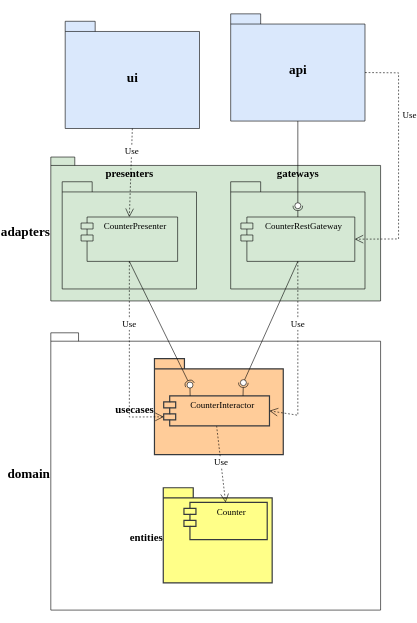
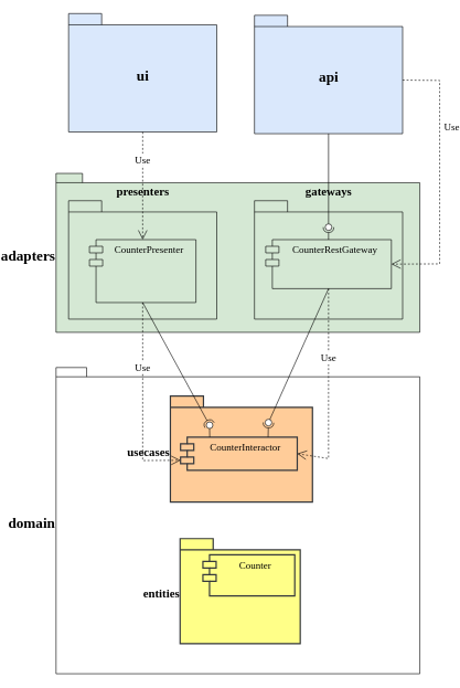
  <mxCell id="0" />
  <mxCell id="1" parent="0" />
  <mxCell id="2" value="" style="group;strokeColor=none;" parent="1" vertex="1" connectable="0"><mxGeometry x="20" y="554.54" width="550" height="462.46" as="geometry" /></mxCell>
  <mxCell id="3" value="&lt;font style=&quot;font-size: 22px&quot;&gt;domain&lt;/font&gt;" style="shape=folder;fontStyle=1;spacingTop=10;tabWidth=40;tabHeight=14;tabPosition=left;html=1;fontSize=15;labelPosition=left;verticalLabelPosition=middle;align=right;verticalAlign=middle;fontFamily=Verdana;" parent="2" vertex="1"><mxGeometry width="550" height="462.46" as="geometry" /></mxCell>
  <mxCell id="4" value="" style="group;fontSize=13;labelPosition=left;verticalLabelPosition=middle;align=right;verticalAlign=middle;fillColor=none;strokeColor=none;strokeWidth=2;" parent="2" vertex="1" connectable="0"><mxGeometry x="133.77" y="246.71" width="285.443" height="182.06" as="geometry" /></mxCell>
  <mxCell id="5" value="&lt;font style=&quot;font-size: 18px&quot;&gt;entities&lt;/font&gt;" style="shape=folder;fontStyle=1;spacingTop=10;tabWidth=50;tabHeight=17;tabPosition=left;html=1;rounded=0;shadow=0;comic=0;labelBackgroundColor=none;strokeWidth=2;fontFamily=Verdana;fontSize=10;align=right;labelPosition=left;verticalLabelPosition=middle;verticalAlign=middle;fillColor=#ffff88;strokeColor=#36393d;" parent="4" vertex="1"><mxGeometry x="53.796" y="11.67" width="181.623" height="158.72" as="geometry" /></mxCell>
  <mxCell id="6" value="Counter" style="shape=module;align=left;spacingLeft=20;align=center;verticalAlign=top;fontFamily=Verdana;fontSize=15;fillColor=#ffff88;strokeColor=#36393d;strokeWidth=2;" parent="4" vertex="1"><mxGeometry x="88.297" y="36.093" width="138.853" height="62.025" as="geometry" /></mxCell>
  <mxCell id="7" value="&lt;font style=&quot;font-size: 18px&quot;&gt;usecases&lt;/font&gt;" style="shape=folder;fontStyle=1;spacingTop=10;tabWidth=50;tabHeight=17;tabPosition=left;html=1;rounded=0;shadow=0;comic=0;labelBackgroundColor=none;strokeWidth=2;fontFamily=Verdana;fontSize=12;align=right;labelPosition=left;verticalLabelPosition=middle;verticalAlign=middle;fillColor=#ffcc99;strokeColor=#36393d;" parent="2" vertex="1"><mxGeometry x="172.885" y="43.124" width="214.811" height="159.996" as="geometry" /></mxCell>
- <mxCell id="8" value="Use" style="endArrow=open;endSize=12;dashed=1;html=1;fontFamily=Verdana;fontSize=15;exitX=0.5;exitY=1;exitDx=0;exitDy=0;entryX=0.5;entryY=0;entryDx=0;entryDy=0;" parent="2" source="9" target="6" edge="1"><mxGeometry x="-0.044" width="160" relative="1" as="geometry"><mxPoint x="214.724" y="147.844" as="sourcePoint" /><mxPoint x="357.735" y="147.407" as="targetPoint" /><mxPoint as="offset" /></mxGeometry></mxCell>
  <mxCell id="9" value="CounterInteractor" style="shape=module;align=left;spacingLeft=20;align=center;verticalAlign=top;fontFamily=Verdana;fontSize=15;fillColor=#ffcc99;strokeColor=#36393d;strokeWidth=2;" parent="2" vertex="1"><mxGeometry x="188.285" y="105.12" width="176.415" height="50" as="geometry" /></mxCell>
  <mxCell id="10" value="" style="rounded=0;orthogonalLoop=1;jettySize=auto;html=1;endArrow=halfCircle;endFill=0;entryX=0.5;entryY=0.5;entryDx=0;entryDy=0;endSize=6;strokeWidth=1;fontFamily=Verdana;fontSize=15;exitX=0.75;exitY=0;exitDx=0;exitDy=0;" parent="2" source="9" target="11" edge="1"><mxGeometry relative="1" as="geometry"><mxPoint x="254.7" y="339.598" as="sourcePoint" /></mxGeometry></mxCell>
  <mxCell id="11" value="" style="ellipse;whiteSpace=wrap;html=1;fontFamily=Helvetica;fontSize=12;fontColor=#000000;align=center;strokeColor=#000000;fillColor=#ffffff;points=[];aspect=fixed;resizable=0;" parent="2" vertex="1"><mxGeometry x="316.143" y="78.155" width="10" height="10" as="geometry" /></mxCell>
  <mxCell id="12" value="" style="rounded=0;orthogonalLoop=1;jettySize=auto;html=1;endArrow=none;endFill=0;fontFamily=Verdana;fontSize=12;exitX=0.25;exitY=0;exitDx=0;exitDy=0;" parent="2" source="9" target="13" edge="1"><mxGeometry relative="1" as="geometry"><mxPoint x="229.604" y="105.12" as="sourcePoint" /></mxGeometry></mxCell>
  <mxCell id="13" value="" style="ellipse;whiteSpace=wrap;html=1;fontFamily=Helvetica;fontSize=12;fontColor=#000000;align=center;strokeColor=#000000;fillColor=#ffffff;points=[];aspect=fixed;resizable=0;" parent="2" vertex="1"><mxGeometry x="227.142" y="82.16" width="10" height="10" as="geometry" /></mxCell>
  <mxCell id="14" value="&lt;font style=&quot;font-size: 22px&quot;&gt;adapters&lt;/font&gt;" style="shape=folder;fontStyle=1;spacingTop=10;tabWidth=40;tabHeight=14;tabPosition=left;html=1;fontSize=15;labelPosition=left;verticalLabelPosition=middle;align=right;verticalAlign=middle;fontFamily=Verdana;fillColor=#d5e8d4;strokeColor=#000000;" parent="1" vertex="1"><mxGeometry x="20" y="261.41" width="550" height="240" as="geometry" /></mxCell>
  <mxCell id="15" value="&lt;font style=&quot;font-size: 18px&quot;&gt;presenters&lt;/font&gt;" style="shape=folder;fontStyle=1;spacingTop=10;tabWidth=50;tabHeight=17;tabPosition=left;html=1;rounded=0;shadow=0;comic=0;labelBackgroundColor=none;strokeWidth=1;fontFamily=Verdana;fontSize=10;align=center;labelPosition=center;verticalLabelPosition=top;verticalAlign=bottom;fillColor=#d5e8d4;strokeColor=#000000;" parent="1" vertex="1"><mxGeometry x="39" y="302.59" width="224" height="178.82" as="geometry" /></mxCell>
  <mxCell id="16" value="" style="group;fillColor=#d5e8d4;strokeColor=none;" parent="1" vertex="1" connectable="0"><mxGeometry x="320" y="302.59" width="224" height="178.82" as="geometry" /></mxCell>
  <mxCell id="17" value="&lt;font style=&quot;font-size: 18px&quot;&gt;gateways&lt;/font&gt;" style="shape=folder;fontStyle=1;spacingTop=10;tabWidth=50;tabHeight=17;tabPosition=left;html=1;rounded=0;shadow=0;comic=0;labelBackgroundColor=none;strokeWidth=1;fontFamily=Verdana;fontSize=10;align=center;labelPosition=center;verticalLabelPosition=top;verticalAlign=bottom;fillColor=#d5e8d4;strokeColor=#000000;" parent="16" vertex="1"><mxGeometry width="224.0" height="178.82" as="geometry" /></mxCell>
  <mxCell id="18" value="CounterRestGateway" style="shape=module;align=left;spacingLeft=20;align=center;verticalAlign=top;fontFamily=Verdana;fontSize=15;fillColor=#d5e8d4;strokeColor=#000000;" parent="16" vertex="1"><mxGeometry x="17" y="58.82" width="190" height="74" as="geometry" /></mxCell>
  <mxCell id="19" value="" style="ellipse;whiteSpace=wrap;html=1;fontFamily=Helvetica;fontSize=12;fontColor=#000000;align=center;strokeColor=#000000;fillColor=#ffffff;points=[];aspect=fixed;resizable=0;" parent="16" vertex="1"><mxGeometry x="107" y="35" width="10" height="10" as="geometry" /></mxCell>
  <mxCell id="20" value="" style="rounded=0;orthogonalLoop=1;jettySize=auto;html=1;endArrow=halfCircle;endFill=0;entryX=0.5;entryY=0.5;entryDx=0;entryDy=0;endSize=6;strokeWidth=1;fontFamily=Verdana;fontSize=15;exitX=0.5;exitY=0;exitDx=0;exitDy=0;" parent="16" source="18" target="19" edge="1"><mxGeometry relative="1" as="geometry"><mxPoint x="340" y="-25" as="sourcePoint" /></mxGeometry></mxCell>
- <mxCell id="21" value="CounterPresenter" style="shape=module;align=left;spacingLeft=20;align=center;verticalAlign=top;fontFamily=Verdana;fontSize=15;fillColor=#d5e8d4;strokeColor=#000000;" parent="1" vertex="1"><mxGeometry x="70.5" y="361.41" width="161" height="74" as="geometry" /></mxCell>
- <mxCell id="22" value="&lt;font style=&quot;font-size: 22px&quot;&gt;ui&lt;/font&gt;" style="shape=folder;fontStyle=1;spacingTop=10;tabWidth=50;tabHeight=17;tabPosition=left;html=1;rounded=0;shadow=0;comic=0;labelBackgroundColor=none;strokeWidth=1;fontFamily=Verdana;fontSize=18;align=center;labelPosition=center;verticalLabelPosition=middle;verticalAlign=middle;fillColor=#dae8fc;strokeColor=#000000;" parent="1" vertex="1"><mxGeometry x="44" y="35" width="224" height="178.82" as="geometry" /></mxCell>
+ <mxCell id="21" value="CounterPresenter" style="shape=module;align=left;spacingLeft=20;align=center;verticalAlign=top;fontFamily=Verdana;fontSize=15;fillColor=#d5e8d4;strokeColor=#000000;" parent="1" vertex="1"><mxGeometry x="70.5" y="361.41" width="161" height="95" as="geometry" /></mxCell>
+ <mxCell id="22" value="&lt;font style=&quot;font-size: 22px&quot;&gt;ui&lt;/font&gt;" style="shape=folder;fontStyle=1;spacingTop=10;tabWidth=50;tabHeight=17;tabPosition=left;html=1;rounded=0;shadow=0;comic=0;labelBackgroundColor=none;strokeWidth=1;fontFamily=Verdana;fontSize=18;align=center;labelPosition=center;verticalLabelPosition=middle;verticalAlign=middle;fillColor=#dae8fc;strokeColor=#000000;" parent="1" vertex="1"><mxGeometry x="39" y="20" width="224" height="178.82" as="geometry" /></mxCell>
  <mxCell id="23" value="Use" style="endArrow=open;endSize=12;dashed=1;html=1;fontFamily=Verdana;fontSize=15;entryX=0.5;entryY=0;entryDx=0;entryDy=0;exitX=0.5;exitY=1;exitDx=0;exitDy=0;exitPerimeter=0;" parent="1" source="22" target="21" edge="1"><mxGeometry x="-0.493" width="160" relative="1" as="geometry"><mxPoint x="190" y="212.59" as="sourcePoint" /><mxPoint x="388.785" y="637.413" as="targetPoint" /><mxPoint as="offset" /></mxGeometry></mxCell>
  <mxCell id="24" value="" style="rounded=0;orthogonalLoop=1;jettySize=auto;html=1;endArrow=none;endFill=0;fontFamily=Verdana;fontSize=15;exitX=0.5;exitY=1;exitDx=0;exitDy=0;exitPerimeter=0;" parent="1" source="28" target="19" edge="1"><mxGeometry relative="1" as="geometry"><mxPoint x="747.5" y="287" as="sourcePoint" /></mxGeometry></mxCell>
  <mxCell id="25" value="" style="rounded=0;orthogonalLoop=1;jettySize=auto;html=1;endArrow=none;endFill=0;fontFamily=Verdana;fontSize=15;exitX=0.5;exitY=1;exitDx=0;exitDy=0;" parent="1" source="18" target="11" edge="1"><mxGeometry relative="1" as="geometry"><mxPoint x="42.25" y="886.41" as="sourcePoint" /></mxGeometry></mxCell>
  <mxCell id="26" value="Use" style="endArrow=open;endSize=12;dashed=1;html=1;fontFamily=Verdana;fontSize=15;exitX=0.5;exitY=1;exitDx=0;exitDy=0;entryX=1;entryY=0.5;entryDx=0;entryDy=0;rounded=0;" parent="1" source="18" target="9" edge="1"><mxGeometry x="-0.312" width="160" relative="1" as="geometry"><mxPoint x="486.25" y="438.88" as="sourcePoint" /><mxPoint x="386.25" y="638.88" as="targetPoint" /><Array as="points"><mxPoint x="432" y="692" /></Array><mxPoint as="offset" /></mxGeometry></mxCell>
  <mxCell id="27" value="Use" style="endArrow=open;endSize=12;dashed=1;html=1;fontFamily=Verdana;fontSize=15;exitX=0;exitY=0;exitDx=224.0;exitDy=97.91;exitPerimeter=0;entryX=1;entryY=0.5;entryDx=0;entryDy=0;rounded=0;" parent="1" source="28" target="18" edge="1"><mxGeometry x="-0.385" y="18" width="160" relative="1" as="geometry"><mxPoint x="432" y="207.82" as="sourcePoint" /><mxPoint x="433" y="360" as="targetPoint" /><Array as="points"><mxPoint x="600" y="121" /><mxPoint x="600" y="398" /></Array><mxPoint as="offset" /></mxGeometry></mxCell>
  <mxCell id="28" value="&lt;font style=&quot;font-size: 22px&quot;&gt;api&lt;/font&gt;" style="shape=folder;fontStyle=1;spacingTop=10;tabWidth=50;tabHeight=17;tabPosition=left;html=1;rounded=0;shadow=0;comic=0;labelBackgroundColor=none;strokeWidth=1;fontFamily=Verdana;fontSize=18;align=center;labelPosition=center;verticalLabelPosition=middle;verticalAlign=middle;fillColor=#dae8fc;strokeColor=#000000;" parent="1" vertex="1"><mxGeometry x="320" y="22.59" width="224" height="178.82" as="geometry" /></mxCell>
  <mxCell id="29" value="Use" style="endArrow=open;endSize=12;dashed=1;html=1;fontFamily=Verdana;fontSize=15;exitX=0.5;exitY=1;exitDx=0;exitDy=0;entryX=0;entryY=0;entryDx=0;entryDy=35;rounded=0;entryPerimeter=0;" parent="1" source="21" target="9" edge="1"><mxGeometry x="-0.34" width="160" relative="1" as="geometry"><mxPoint x="-66.66" y="461.16" as="sourcePoint" /><mxPoint x="235.342" y="633.777" as="targetPoint" /><Array as="points"><mxPoint x="151" y="695" /></Array><mxPoint as="offset" /></mxGeometry></mxCell>
  <mxCell id="30" value="" style="rounded=0;orthogonalLoop=1;jettySize=auto;html=1;endArrow=halfCircle;endFill=0;entryX=0.5;entryY=0.5;entryDx=0;entryDy=0;endSize=6;strokeWidth=1;fontFamily=Verdana;fontSize=12;exitX=0.5;exitY=1;exitDx=0;exitDy=0;" parent="1" source="21" target="13" edge="1"><mxGeometry relative="1" as="geometry"><mxPoint x="110" y="638" as="sourcePoint" /></mxGeometry></mxCell>
